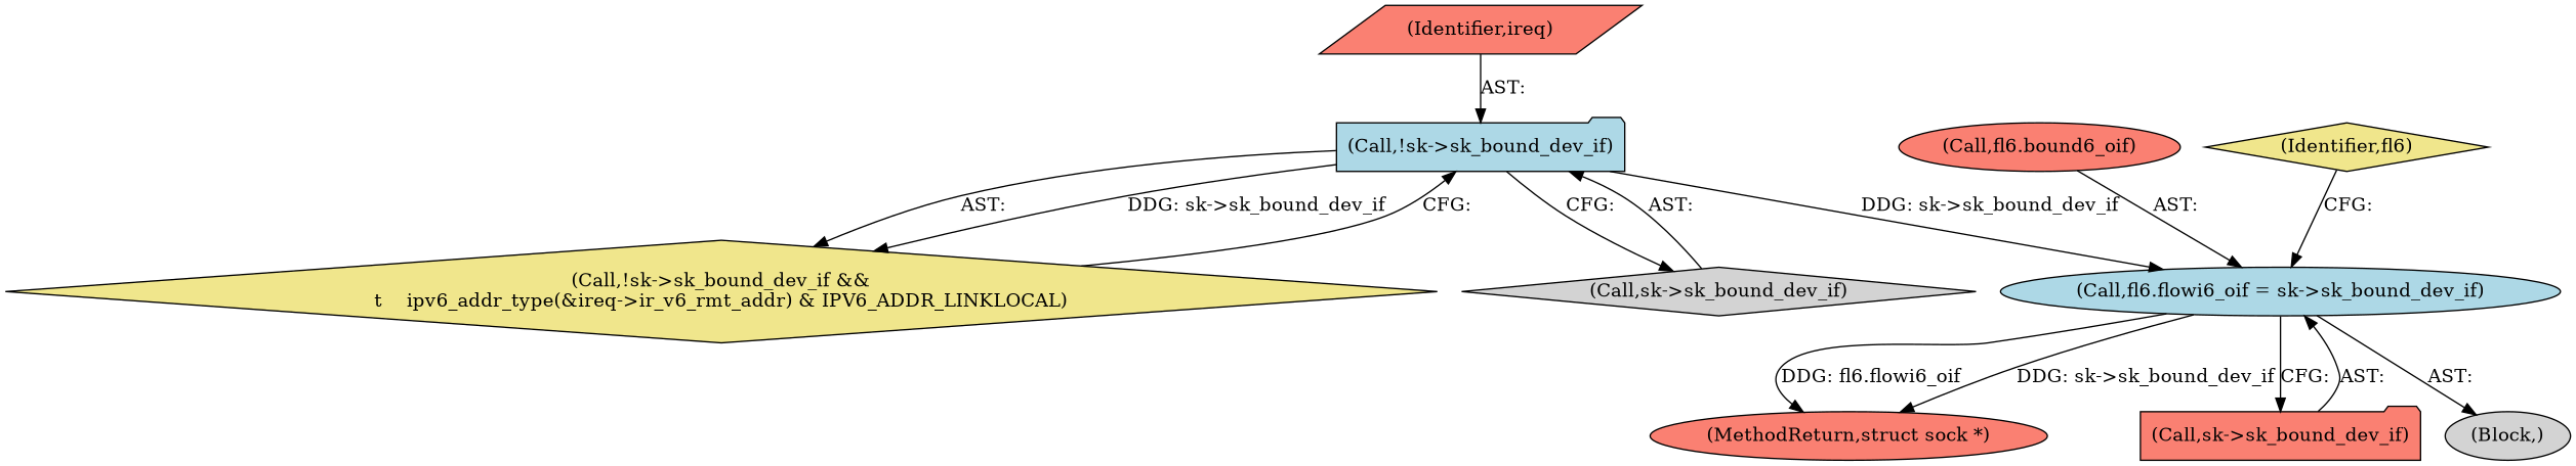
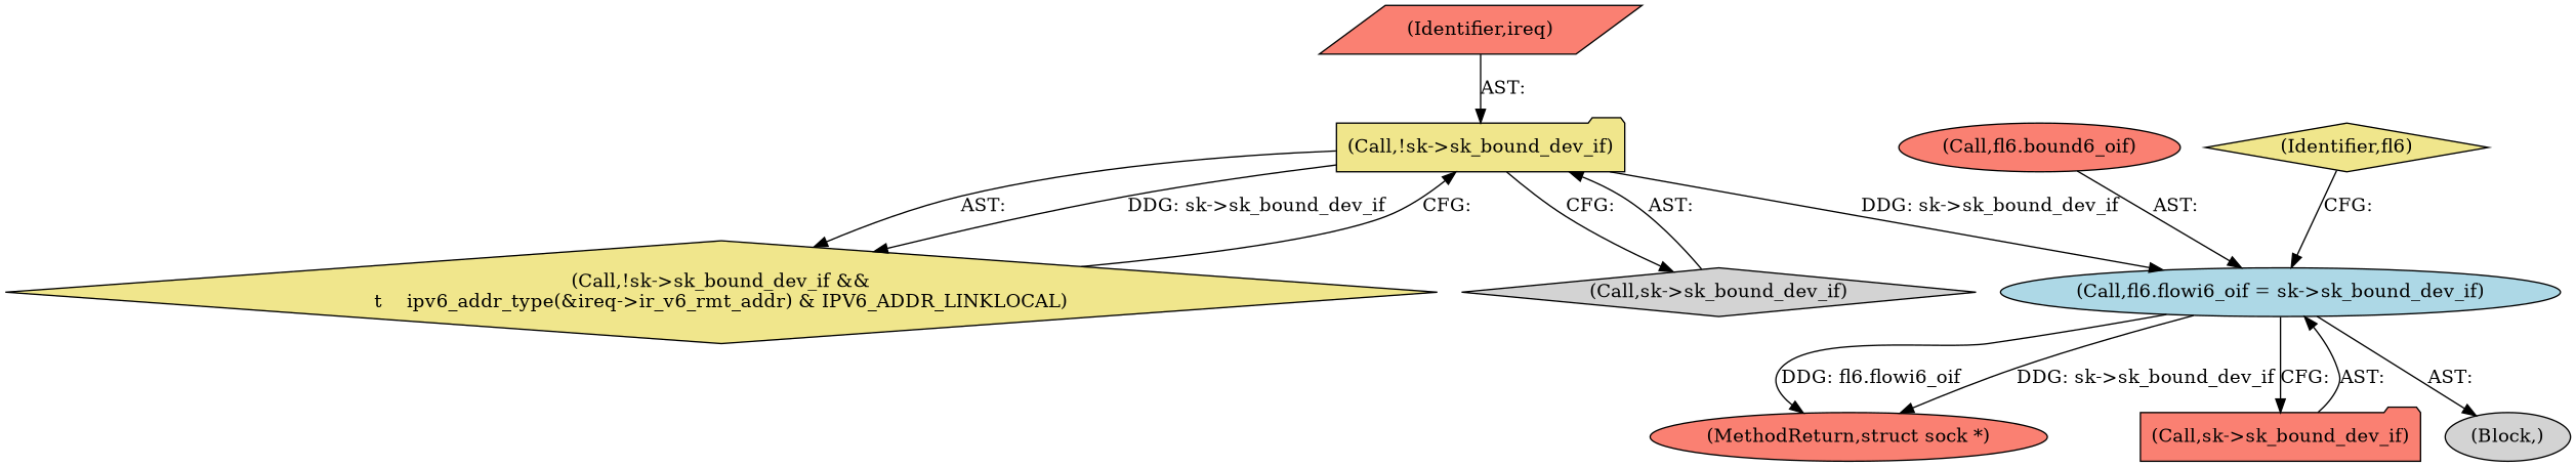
  digraph {
    node [fillcolor=salmon shape=ellipse style=filled]
    n1 [fillcolor=lightblue label="(Call,fl6.flowi6_oif = sk->sk_bound_dev_if)"]
    n2 [label="(MethodReturn,struct sock *)"]
    n3 [label="(Call,sk->sk_bound_dev_if)" shape=folder]
    n4 [fillcolor=lightgrey label="(Block,)"]
-   n5 [fillcolor=lightblue label="(Call,!sk->sk_bound_dev_if)" shape=folder]
+   n5 [fillcolor=khaki label="(Call,!sk->sk_bound_dev_if)" shape=folder]
    n6 [fillcolor=khaki label="(Call,!sk->sk_bound_dev_if &&\n\t    ipv6_addr_type(&ireq->ir_v6_rmt_addr) & IPV6_ADDR_LINKLOCAL)" shape=diamond]
    n7 [fillcolor=lightgrey label="(Call,sk->sk_bound_dev_if)" shape=diamond]
    n8 [label="(Identifier,ireq)" shape=parallelogram]
    n9 [label="(Call,fl6.bound6_oif)"]
    n10 [fillcolor=khaki label="(Identifier,fl6)" shape=diamond]
    n1 -> n2 [label="DDG: fl6.flowi6_oif"]
    n1 -> n2 [label="DDG: sk->sk_bound_dev_if"]
    n1 -> n3 [label="CFG: "]
    n1 -> n4 [label="AST: "]
    n3 -> n1 [label="AST: "]
    n5 -> n1 [label="DDG: sk->sk_bound_dev_if"]
    n5 -> n6 [label="AST: "]
    n5 -> n6 [label="DDG: sk->sk_bound_dev_if"]
    n5 -> n7 [label="CFG: "]
    n6 -> n5 [label="CFG: "]
    n7 -> n5 [label="AST: "]
    n8 -> n5 [label="AST: "]
    n9 -> n1 [label="AST: "]
    n10 -> n1 [label="CFG: "]
  }
